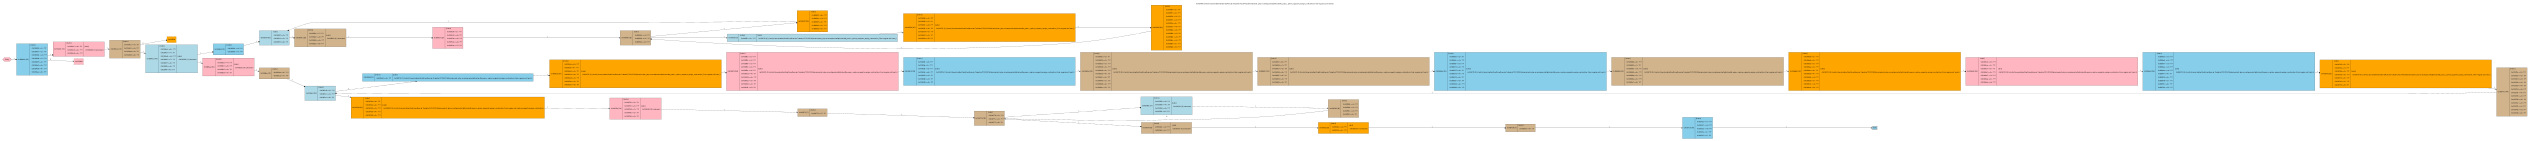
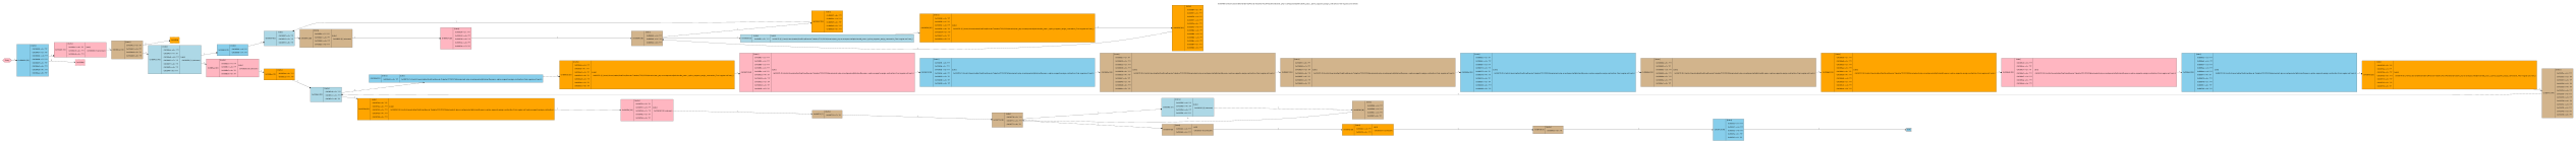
  digraph {
    fontname=Inter
    label="0x109490 (/mnt/c/Users/mathe/OneDrive/Área de Trabalho/TCC/POCII/binaries/extr_php-srcextopcacheOptimizerdfa_pass.c_opline_supports_assign_contraction_Final-regular.out::main(0))"
    labelloc=t
    rankdir=LR
    node [fillcolor=tan fontname=Inter shape=record style=filled]
    edge [arrowhead=box fontname=Inter]
    Entry [fillcolor=lightpink height=0.3 shape=hexagon width=0.3]
    n2 [fillcolor=skyblue label="{\n     0x109490 [32]\l\n     | [instrs]\l\n     &nbsp;&nbsp;0x109490 \<+1\>: ???\l\n     &nbsp;&nbsp;0x109491 \<+3\>: ???\l\n     &nbsp;&nbsp;0x109494 \<+4\>: ???\l\n     &nbsp;&nbsp;0x109498 \<+7\>: ???\l\n     &nbsp;&nbsp;0x10949f \<+3\>: ???\l\n     &nbsp;&nbsp;0x1094a2 \<+4\>: ???\l\n     &nbsp;&nbsp;0x1094a6 \<+4\>: ???\l\n     &nbsp;&nbsp;0x1094aa \<+6\>: ???\l\n  }"]
    n3 [fillcolor=lightpink label="{\n     0x1094c1 [13]\l\n     | [instrs]\l\n     &nbsp;&nbsp;0x1094c1 \<+4\>: ???\l\n     &nbsp;&nbsp;0x1094c5 \<+4\>: ???\l\n     &nbsp;&nbsp;0x1094c9 \<+5\>: ???\l\n     | [calls]\l\n     &nbsp;&nbsp;0x109060 \{1\} (unknown)\l\n  }"]
    n4 [fillcolor=lightpink label="{\n     0x1094b0\l\n  }" style="dashed,filled"]
    n5 [label="{\n     0x1094ce [14]\l\n     | [instrs]\l\n     &nbsp;&nbsp;0x1094ce \<+3\>: ???\l\n     &nbsp;&nbsp;0x1094d1 \<+3\>: ???\l\n     &nbsp;&nbsp;0x1094d4 \<+2\>: ???\l\n     &nbsp;&nbsp;0x1094d6 \<+6\>: ???\l\n  }"]
    n6 [fillcolor=orange label="{\n     0x1097bb\l\n  }" style="dashed,filled"]
    n7 [fillcolor=lightblue label="{\n     0x1094dc [40]\l\n     | [instrs]\l\n     &nbsp;&nbsp;0x1094dc \<+5\>: ???\l\n     &nbsp;&nbsp;0x1094e1 \<+7\>: ???\l\n     &nbsp;&nbsp;0x1094e8 \<+8\>: ???\l\n     &nbsp;&nbsp;0x1094f0 \<+7\>: ???\l\n     &nbsp;&nbsp;0x1094f7 \<+4\>: ???\l\n     &nbsp;&nbsp;0x1094fb \<+4\>: ???\l\n     &nbsp;&nbsp;0x1094ff \<+5\>: ???\l\n     | [calls]\l\n     &nbsp;&nbsp;0x109050 \{1\} (unknown)\l\n  }"]
    n8 [fillcolor=skyblue label="{\n     0x109504 [11]\l\n     | [instrs]\l\n     &nbsp;&nbsp;0x109504 \<+4\>: ???\l\n     &nbsp;&nbsp;0x109508 \<+7\>: ???\l\n  }"]
    n9 [fillcolor=lightpink label="{\n     0x1095aa [20]\l\n     | [instrs]\l\n     &nbsp;&nbsp;0x1095aa \<+7\>: ???\l\n     &nbsp;&nbsp;0x1095b1 \<+4\>: ???\l\n     &nbsp;&nbsp;0x1095b5 \<+4\>: ???\l\n     &nbsp;&nbsp;0x1095b9 \<+5\>: ???\l\n     | [calls]\l\n     &nbsp;&nbsp;0x109050 \{1\} (unknown)\l\n  }"]
    n10 [fillcolor=lightblue label="{\n     0x10950f [12]\l\n     | [instrs]\l\n     &nbsp;&nbsp;0x10950f \<+3\>: ???\l\n     &nbsp;&nbsp;0x109512 \<+3\>: ???\l\n     &nbsp;&nbsp;0x109515 \<+6\>: ???\l\n  }"]
    Exit [fillcolor=skyblue height=0.3 peripheries=2 shape=box width=0.3]
    n12 [label="{\n     0x10951b [20]\l\n     | [instrs]\l\n     &nbsp;&nbsp;0x10951b \<+7\>: ???\l\n     &nbsp;&nbsp;0x109522 \<+4\>: ???\l\n     &nbsp;&nbsp;0x109526 \<+4\>: ???\l\n     &nbsp;&nbsp;0x10952a \<+5\>: ???\l\n     | [calls]\l\n     &nbsp;&nbsp;0x109050 \{1\} (unknown)\l\n  }"]
-   n13 [label="{\n     0x1095be [11]\l\n     | [instrs]\l\n     &nbsp;&nbsp;0x1095be \<+4\>: ???\l\n     &nbsp;&nbsp;0x1095c2 \<+7\>: ???\l\n  }"]
+   n13 [fillcolor=orange label="{\n     0x1095be [11]\l\n     | [instrs]\l\n     &nbsp;&nbsp;0x1095be \<+4\>: ???\l\n     &nbsp;&nbsp;0x1095c2 \<+7\>: ???\l\n  }"]
    n14 [fillcolor=lightpink label="{\n     0x10952f [22]\l\n     | [instrs]\l\n     &nbsp;&nbsp;0x10952f \<+3\>: ???\l\n     &nbsp;&nbsp;0x109532 \<+4\>: ???\l\n     &nbsp;&nbsp;0x109536 \<+4\>: ???\l\n     &nbsp;&nbsp;0x10953a \<+4\>: ???\l\n     &nbsp;&nbsp;0x10953e \<+7\>: ???\l\n  }"]
    n15 [fillcolor=lightblue label="{\n     0x1095c9 [12]\l\n     | [instrs]\l\n     &nbsp;&nbsp;0x1095c9 \<+3\>: ???\l\n     &nbsp;&nbsp;0x1095cc \<+3\>: ???\l\n     &nbsp;&nbsp;0x1095cf \<+6\>: ???\l\n  }"]
    n16 [label="{\n     0x109545 [12]\l\n     | [instrs]\l\n     &nbsp;&nbsp;0x109545 \<+3\>: ???\l\n     &nbsp;&nbsp;0x109548 \<+3\>: ???\l\n     &nbsp;&nbsp;0x10954b \<+6\>: ???\l\n  }"]
    n17 [fillcolor=orange label="{\n     0x109597 [19]\l\n     | [instrs]\l\n     &nbsp;&nbsp;0x109597 \<+5\>: ???\l\n     &nbsp;&nbsp;0x10959c \<+3\>: ???\l\n     &nbsp;&nbsp;0x10959f \<+3\>: ???\l\n     &nbsp;&nbsp;0x1095a2 \<+3\>: ???\l\n     &nbsp;&nbsp;0x1095a5 \<+5\>: ???\l\n  }"]
    n18 [fillcolor=lightblue label="{\n     0x109551 [5]\l\n     | [instrs]\l\n     &nbsp;&nbsp;0x109551 \<+5\>: ???\l\n     | [calls]\l\n     &nbsp;&nbsp;0x109170 \{1\} (/mnt/c/Users/mathe/OneDrive/Área de Trabalho/TCC/POCII/binaries/extr_php-srcextopcacheOptimizerdfa_pass.c_opline_supports_assign_contraction_Final-regular.out::next_i)\l\n  }"]
    n19 [fillcolor=orange label="{\n     0x109556 [25]\l\n     | [instrs]\l\n     &nbsp;&nbsp;0x109556 \<+5\>: ???\l\n     &nbsp;&nbsp;0x10955b \<+1\>: ???\l\n     &nbsp;&nbsp;0x10955c \<+2\>: ???\l\n     &nbsp;&nbsp;0x10955e \<+6\>: ???\l\n     &nbsp;&nbsp;0x109564 \<+3\>: ???\l\n     &nbsp;&nbsp;0x109567 \<+3\>: ???\l\n     &nbsp;&nbsp;0x10956a \<+5\>: ???\l\n     | [calls]\l\n     &nbsp;&nbsp;0x109170 \{1\} (/mnt/c/Users/mathe/OneDrive/Área de Trabalho/TCC/POCII/binaries/extr_php-srcextopcacheOptimizerdfa_pass.c_opline_supports_assign_contraction_Final-regular.out::next_i)\l\n  }"]
    n20 [fillcolor=orange label="{\n     0x10956f [40]\l\n     | [instrs]\l\n     &nbsp;&nbsp;0x10956f \<+2\>: ???\l\n     &nbsp;&nbsp;0x109571 \<+3\>: ???\l\n     &nbsp;&nbsp;0x109574 \<+3\>: ???\l\n     &nbsp;&nbsp;0x109577 \<+3\>: ???\l\n     &nbsp;&nbsp;0x10957a \<+4\>: ???\l\n     &nbsp;&nbsp;0x10957e \<+4\>: ???\l\n     &nbsp;&nbsp;0x109582 \<+4\>: ???\l\n     &nbsp;&nbsp;0x109586 \<+3\>: ???\l\n     &nbsp;&nbsp;0x109589 \<+3\>: ???\l\n     &nbsp;&nbsp;0x10958c \<+3\>: ???\l\n     &nbsp;&nbsp;0x10958f \<+3\>: ???\l\n     &nbsp;&nbsp;0x109592 \<+5\>: ???\l\n  }"]
    n21 [fillcolor=skyblue label="{\n     0x1097c0 [16]\l\n     | [instrs]\l\n     &nbsp;&nbsp;0x1097c0 \<+7\>: ???\l\n     &nbsp;&nbsp;0x1097c7 \<+3\>: ???\l\n     &nbsp;&nbsp;0x1097ca \<+4\>: ???\l\n     &nbsp;&nbsp;0x1097ce \<+1\>: ???\l\n     &nbsp;&nbsp;0x1097cf \<+1\>: ???\l\n  }"]
    n22 [fillcolor=orange label="{\n     0x10974a [20]\l\n     | [instrs]\l\n     &nbsp;&nbsp;0x10974a \<+4\>: ???\l\n     &nbsp;&nbsp;0x10974e \<+4\>: ???\l\n     &nbsp;&nbsp;0x109752 \<+3\>: ???\l\n     &nbsp;&nbsp;0x109755 \<+4\>: ???\l\n     &nbsp;&nbsp;0x109759 \<+5\>: ???\l\n     | [calls]\l\n     &nbsp;&nbsp;0x109230 \{1\} (/mnt/c/Users/mathe/OneDrive/Área de Trabalho/TCC/POCII/binaries/extr_php-srcextopcacheOptimizerdfa_pass.c_opline_supports_assign_contraction_Final-regular.out::opline_supports_assign_contraction)\l\n  }"]
    n23 [fillcolor=skyblue label="{\n     0x1095d5 [5]\l\n     | [instrs]\l\n     &nbsp;&nbsp;0x1095d5 \<+5\>: ???\l\n     | [calls]\l\n     &nbsp;&nbsp;0x109170 \{1\} (/mnt/c/Users/mathe/OneDrive/Área de Trabalho/TCC/POCII/binaries/extr_php-srcextopcacheOptimizerdfa_pass.c_opline_supports_assign_contraction_Final-regular.out::next_i)\l\n  }"]
    n24 [fillcolor=lightpink label="{\n     0x10975e [20]\l\n     | [instrs]\l\n     &nbsp;&nbsp;0x10975e \<+3\>: ???\l\n     &nbsp;&nbsp;0x109761 \<+3\>: ???\l\n     &nbsp;&nbsp;0x109764 \<+7\>: ???\l\n     &nbsp;&nbsp;0x10976b \<+2\>: ???\l\n     &nbsp;&nbsp;0x10976d \<+5\>: ???\l\n     | [calls]\l\n     &nbsp;&nbsp;0x109040 \{1\} (unknown)\l\n  }"]
    n25 [fillcolor=orange label="{\n     0x1095da [25]\l\n     | [instrs]\l\n     &nbsp;&nbsp;0x1095da \<+5\>: ???\l\n     &nbsp;&nbsp;0x1095df \<+1\>: ???\l\n     &nbsp;&nbsp;0x1095e0 \<+2\>: ???\l\n     &nbsp;&nbsp;0x1095e2 \<+6\>: ???\l\n     &nbsp;&nbsp;0x1095e8 \<+3\>: ???\l\n     &nbsp;&nbsp;0x1095eb \<+3\>: ???\l\n     &nbsp;&nbsp;0x1095ee \<+5\>: ???\l\n     | [calls]\l\n     &nbsp;&nbsp;0x109170 \{1\} (/mnt/c/Users/mathe/OneDrive/Área de Trabalho/TCC/POCII/binaries/extr_php-srcextopcacheOptimizerdfa_pass.c_opline_supports_assign_contraction_Final-regular.out::next_i)\l\n  }"]
    n26 [label="{\n     0x109772 [7]\l\n     | [instrs]\l\n     &nbsp;&nbsp;0x109772 \<+7\>: ???\l\n  }"]
    n27 [fillcolor=lightpink label="{\n     0x1095f3 [34]\l\n     | [instrs]\l\n     &nbsp;&nbsp;0x1095f3 \<+2\>: ???\l\n     &nbsp;&nbsp;0x1095f5 \<+3\>: ???\l\n     &nbsp;&nbsp;0x1095f8 \<+3\>: ???\l\n     &nbsp;&nbsp;0x1095fb \<+3\>: ???\l\n     &nbsp;&nbsp;0x1095fe \<+4\>: ???\l\n     &nbsp;&nbsp;0x109602 \<+4\>: ???\l\n     &nbsp;&nbsp;0x109606 \<+4\>: ???\l\n     &nbsp;&nbsp;0x10960a \<+3\>: ???\l\n     &nbsp;&nbsp;0x10960d \<+3\>: ???\l\n     &nbsp;&nbsp;0x109610 \<+5\>: ???\l\n     | [calls]\l\n     &nbsp;&nbsp;0x109170 \{1\} (/mnt/c/Users/mathe/OneDrive/Área de Trabalho/TCC/POCII/binaries/extr_php-srcextopcacheOptimizerdfa_pass.c_opline_supports_assign_contraction_Final-regular.out::next_i)\l\n  }"]
    n28 [fillcolor=skyblue label="{\n     0x109615 [25]\l\n     | [instrs]\l\n     &nbsp;&nbsp;0x109615 \<+5\>: ???\l\n     &nbsp;&nbsp;0x10961a \<+1\>: ???\l\n     &nbsp;&nbsp;0x10961b \<+2\>: ???\l\n     &nbsp;&nbsp;0x10961d \<+6\>: ???\l\n     &nbsp;&nbsp;0x109623 \<+3\>: ???\l\n     &nbsp;&nbsp;0x109626 \<+3\>: ???\l\n     &nbsp;&nbsp;0x109629 \<+5\>: ???\l\n     | [calls]\l\n     &nbsp;&nbsp;0x109170 \{1\} (/mnt/c/Users/mathe/OneDrive/Área de Trabalho/TCC/POCII/binaries/extr_php-srcextopcacheOptimizerdfa_pass.c_opline_supports_assign_contraction_Final-regular.out::next_i)\l\n  }"]
    n29 [label="{\n     0x10962e [35]\l\n     | [instrs]\l\n     &nbsp;&nbsp;0x10962e \<+2\>: ???\l\n     &nbsp;&nbsp;0x109630 \<+3\>: ???\l\n     &nbsp;&nbsp;0x109633 \<+3\>: ???\l\n     &nbsp;&nbsp;0x109636 \<+3\>: ???\l\n     &nbsp;&nbsp;0x109639 \<+4\>: ???\l\n     &nbsp;&nbsp;0x10963d \<+4\>: ???\l\n     &nbsp;&nbsp;0x109641 \<+4\>: ???\l\n     &nbsp;&nbsp;0x109645 \<+3\>: ???\l\n     &nbsp;&nbsp;0x109648 \<+4\>: ???\l\n     &nbsp;&nbsp;0x10964c \<+5\>: ???\l\n     | [calls]\l\n     &nbsp;&nbsp;0x109170 \{1\} (/mnt/c/Users/mathe/OneDrive/Área de Trabalho/TCC/POCII/binaries/extr_php-srcextopcacheOptimizerdfa_pass.c_opline_supports_assign_contraction_Final-regular.out::next_i)\l\n  }"]
    n30 [label="{\n     0x109651 [25]\l\n     | [instrs]\l\n     &nbsp;&nbsp;0x109651 \<+5\>: ???\l\n     &nbsp;&nbsp;0x109656 \<+1\>: ???\l\n     &nbsp;&nbsp;0x109657 \<+2\>: ???\l\n     &nbsp;&nbsp;0x109659 \<+6\>: ???\l\n     &nbsp;&nbsp;0x10965f \<+3\>: ???\l\n     &nbsp;&nbsp;0x109662 \<+3\>: ???\l\n     &nbsp;&nbsp;0x109665 \<+5\>: ???\l\n     | [calls]\l\n     &nbsp;&nbsp;0x109170 \{1\} (/mnt/c/Users/mathe/OneDrive/Área de Trabalho/TCC/POCII/binaries/extr_php-srcextopcacheOptimizerdfa_pass.c_opline_supports_assign_contraction_Final-regular.out::next_i)\l\n  }"]
    n31 [fillcolor=skyblue label="{\n     0x10966a [35]\l\n     | [instrs]\l\n     &nbsp;&nbsp;0x10966a \<+2\>: ???\l\n     &nbsp;&nbsp;0x10966c \<+3\>: ???\l\n     &nbsp;&nbsp;0x10966f \<+3\>: ???\l\n     &nbsp;&nbsp;0x109672 \<+3\>: ???\l\n     &nbsp;&nbsp;0x109675 \<+4\>: ???\l\n     &nbsp;&nbsp;0x109679 \<+4\>: ???\l\n     &nbsp;&nbsp;0x10967d \<+4\>: ???\l\n     &nbsp;&nbsp;0x109681 \<+3\>: ???\l\n     &nbsp;&nbsp;0x109684 \<+4\>: ???\l\n     &nbsp;&nbsp;0x109688 \<+5\>: ???\l\n     | [calls]\l\n     &nbsp;&nbsp;0x109170 \{1\} (/mnt/c/Users/mathe/OneDrive/Área de Trabalho/TCC/POCII/binaries/extr_php-srcextopcacheOptimizerdfa_pass.c_opline_supports_assign_contraction_Final-regular.out::next_i)\l\n  }"]
    n32 [label="{\n     0x10968d [25]\l\n     | [instrs]\l\n     &nbsp;&nbsp;0x10968d \<+5\>: ???\l\n     &nbsp;&nbsp;0x109692 \<+1\>: ???\l\n     &nbsp;&nbsp;0x109693 \<+2\>: ???\l\n     &nbsp;&nbsp;0x109695 \<+6\>: ???\l\n     &nbsp;&nbsp;0x10969b \<+3\>: ???\l\n     &nbsp;&nbsp;0x10969e \<+3\>: ???\l\n     &nbsp;&nbsp;0x1096a1 \<+5\>: ???\l\n     | [calls]\l\n     &nbsp;&nbsp;0x109170 \{1\} (/mnt/c/Users/mathe/OneDrive/Área de Trabalho/TCC/POCII/binaries/extr_php-srcextopcacheOptimizerdfa_pass.c_opline_supports_assign_contraction_Final-regular.out::next_i)\l\n  }"]
    n33 [fillcolor=orange label="{\n     0x1096a6 [35]\l\n     | [instrs]\l\n     &nbsp;&nbsp;0x1096a6 \<+2\>: ???\l\n     &nbsp;&nbsp;0x1096a8 \<+3\>: ???\l\n     &nbsp;&nbsp;0x1096ab \<+3\>: ???\l\n     &nbsp;&nbsp;0x1096ae \<+3\>: ???\l\n     &nbsp;&nbsp;0x1096b1 \<+4\>: ???\l\n     &nbsp;&nbsp;0x1096b5 \<+4\>: ???\l\n     &nbsp;&nbsp;0x1096b9 \<+4\>: ???\l\n     &nbsp;&nbsp;0x1096bd \<+3\>: ???\l\n     &nbsp;&nbsp;0x1096c0 \<+4\>: ???\l\n     &nbsp;&nbsp;0x1096c4 \<+5\>: ???\l\n     | [calls]\l\n     &nbsp;&nbsp;0x109170 \{1\} (/mnt/c/Users/mathe/OneDrive/Área de Trabalho/TCC/POCII/binaries/extr_php-srcextopcacheOptimizerdfa_pass.c_opline_supports_assign_contraction_Final-regular.out::next_i)\l\n  }"]
    n34 [fillcolor=lightpink label="{\n     0x1096c9 [25]\l\n     | [instrs]\l\n     &nbsp;&nbsp;0x1096c9 \<+5\>: ???\l\n     &nbsp;&nbsp;0x1096ce \<+1\>: ???\l\n     &nbsp;&nbsp;0x1096cf \<+2\>: ???\l\n     &nbsp;&nbsp;0x1096d1 \<+6\>: ???\l\n     &nbsp;&nbsp;0x1096d7 \<+3\>: ???\l\n     &nbsp;&nbsp;0x1096da \<+3\>: ???\l\n     &nbsp;&nbsp;0x1096dd \<+5\>: ???\l\n     | [calls]\l\n     &nbsp;&nbsp;0x109170 \{1\} (/mnt/c/Users/mathe/OneDrive/Área de Trabalho/TCC/POCII/binaries/extr_php-srcextopcacheOptimizerdfa_pass.c_opline_supports_assign_contraction_Final-regular.out::next_i)\l\n  }"]
    n35 [fillcolor=skyblue label="{\n     0x1096e2 [35]\l\n     | [instrs]\l\n     &nbsp;&nbsp;0x1096e2 \<+2\>: ???\l\n     &nbsp;&nbsp;0x1096e4 \<+3\>: ???\l\n     &nbsp;&nbsp;0x1096e7 \<+3\>: ???\l\n     &nbsp;&nbsp;0x1096ea \<+3\>: ???\l\n     &nbsp;&nbsp;0x1096ed \<+4\>: ???\l\n     &nbsp;&nbsp;0x1096f1 \<+4\>: ???\l\n     &nbsp;&nbsp;0x1096f5 \<+4\>: ???\l\n     &nbsp;&nbsp;0x1096f9 \<+3\>: ???\l\n     &nbsp;&nbsp;0x1096fc \<+4\>: ???\l\n     &nbsp;&nbsp;0x109700 \<+5\>: ???\l\n     | [calls]\l\n     &nbsp;&nbsp;0x109170 \{1\} (/mnt/c/Users/mathe/OneDrive/Área de Trabalho/TCC/POCII/binaries/extr_php-srcextopcacheOptimizerdfa_pass.c_opline_supports_assign_contraction_Final-regular.out::next_i)\l\n  }"]
    n36 [fillcolor=orange label="{\n     0x109705 [25]\l\n     | [instrs]\l\n     &nbsp;&nbsp;0x109705 \<+5\>: ???\l\n     &nbsp;&nbsp;0x10970a \<+1\>: ???\l\n     &nbsp;&nbsp;0x10970b \<+2\>: ???\l\n     &nbsp;&nbsp;0x10970d \<+6\>: ???\l\n     &nbsp;&nbsp;0x109713 \<+3\>: ???\l\n     &nbsp;&nbsp;0x109716 \<+3\>: ???\l\n     &nbsp;&nbsp;0x109719 \<+5\>: ???\l\n     | [calls]\l\n     &nbsp;&nbsp;0x109170 \{1\} (/mnt/c/Users/mathe/OneDrive/Área de Trabalho/TCC/POCII/binaries/extr_php-srcextopcacheOptimizerdfa_pass.c_opline_supports_assign_contraction_Final-regular.out::next_i)\l\n  }"]
    n37 [label="{\n     0x10971e [44]\l\n     | [instrs]\l\n     &nbsp;&nbsp;0x10971e \<+2\>: ???\l\n     &nbsp;&nbsp;0x109720 \<+3\>: ???\l\n     &nbsp;&nbsp;0x109723 \<+3\>: ???\l\n     &nbsp;&nbsp;0x109726 \<+3\>: ???\l\n     &nbsp;&nbsp;0x109729 \<+4\>: ???\l\n     &nbsp;&nbsp;0x10972d \<+4\>: ???\l\n     &nbsp;&nbsp;0x109731 \<+4\>: ???\l\n     &nbsp;&nbsp;0x109735 \<+3\>: ???\l\n     &nbsp;&nbsp;0x109738 \<+4\>: ???\l\n     &nbsp;&nbsp;0x10973c \<+3\>: ???\l\n     &nbsp;&nbsp;0x10973f \<+3\>: ???\l\n     &nbsp;&nbsp;0x109742 \<+3\>: ???\l\n     &nbsp;&nbsp;0x109745 \<+5\>: ???\l\n  }"]
    n38 [label="{\n     0x109779 [12]\l\n     | [instrs]\l\n     &nbsp;&nbsp;0x109779 \<+3\>: ???\l\n     &nbsp;&nbsp;0x10977c \<+3\>: ???\l\n     &nbsp;&nbsp;0x10977f \<+6\>: ???\l\n  }"]
    n39 [label="{\n     0x1097a4 [9]\l\n     | [instrs]\l\n     &nbsp;&nbsp;0x1097a4 \<+4\>: ???\l\n     &nbsp;&nbsp;0x1097a8 \<+5\>: ???\l\n     | [calls]\l\n     &nbsp;&nbsp;0x109030 \{1\} (unknown)\l\n  }"]
    n40 [fillcolor=lightblue label="{\n     0x109785 [17]\l\n     | [instrs]\l\n     &nbsp;&nbsp;0x109785 \<+4\>: ???\l\n     &nbsp;&nbsp;0x109789 \<+4\>: ???\l\n     &nbsp;&nbsp;0x10978d \<+4\>: ???\l\n     &nbsp;&nbsp;0x109791 \<+5\>: ???\l\n     | [calls]\l\n     &nbsp;&nbsp;0x109030 \{1\} (unknown)\l\n  }"]
    n41 [fillcolor=orange label="{\n     0x1097ad [9]\l\n     | [instrs]\l\n     &nbsp;&nbsp;0x1097ad \<+4\>: ???\l\n     &nbsp;&nbsp;0x1097b1 \<+5\>: ???\l\n     | [calls]\l\n     &nbsp;&nbsp;0x109030 \{1\} (unknown)\l\n  }"]
    n42 [label="{\n     0x109796 [14]\l\n     | [instrs]\l\n     &nbsp;&nbsp;0x109796 \<+3\>: ???\l\n     &nbsp;&nbsp;0x109799 \<+3\>: ???\l\n     &nbsp;&nbsp;0x10979c \<+3\>: ???\l\n     &nbsp;&nbsp;0x10979f \<+5\>: ???\l\n  }"]
    n43 [label="{\n     0x1097b6 [5]\l\n     | [instrs]\l\n     &nbsp;&nbsp;0x1097b6 \<+5\>: ???\l\n  }"]
    Entry -> n2 [label=" 1"]
    n2 -> n3 [label=" 1"]
    n2 -> n4 [arrowhead=vee label=" 0"]
    n3 -> n5 [arrowhead=vee label=" 1"]
    n5 -> n6 [label=" 0"]
    n5 -> n7 [arrowhead=vee label=" 1"]
    n7 -> n8 [label=" 1"]
    n7 -> n9 [arrowhead=vee label=" 1"]
    n8 -> n10 [label=" 1"]
    n9 -> n13 [arrowhead=vee label=" 1"]
    n10 -> n12 [label=" 1"]
    n12 -> n14 [label=" 1"]
    n13 -> n15 [label=" 1"]
    n14 -> n16 [arrowhead=vee label=" 1"]
    n15 -> n22 [arrowhead=vee label=" 1"]
    n15 -> n23 [arrowhead=vee label=" 1"]
    n16 -> n17 [label=" 1"]
    n16 -> n18 [arrowhead=vee label=" 1"]
    n17 -> n10 [label=" 1"]
    n18 -> n19 [arrowhead=vee label=" 1"]
    n19 -> n20 [label=" 1"]
    n20 -> n16 [label=" 1"]
    n21 -> Exit [arrowhead=vee label=" 1"]
    n22 -> n24 [arrowhead=vee label=" 1"]
    n23 -> n25 [label=" 1"]
    n24 -> n26 [arrowhead=vee label=" 1"]
    n25 -> n27 [label=" 1"]
    n26 -> n38 [label=" 1"]
    n27 -> n28 [label=" 1"]
    n28 -> n29 [arrowhead=vee label=" 1"]
    n29 -> n30 [arrowhead=vee label=" 1"]
    n30 -> n31 [label=" 1"]
    n31 -> n32 [label=" 1"]
    n32 -> n33 [arrowhead=vee label=" 1"]
    n33 -> n34 [label=" 1"]
    n34 -> n35 [arrowhead=vee label=" 1"]
    n35 -> n36 [label=" 1"]
    n36 -> n37 [arrowhead=vee label=" 1"]
    n37 -> n15 [label=" 1"]
    n38 -> n39 [label=" 1"]
    n38 -> n40 [label=" 1"]
    n39 -> n41 [arrowhead=vee label=" 1"]
    n40 -> n42 [arrowhead=vee label=" 1"]
    n41 -> n43 [label=" 1"]
    n42 -> n38 [arrowhead=vee label=" 0"]
    n43 -> n21 [arrowhead=vee label=" 1"]
  }
